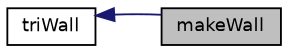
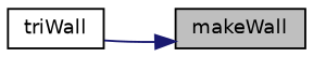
  digraph {
    rankdir=RL
    node [color=black fontname=Helvetica fontsize=10 shape=record style=filled]
    n1 [fillcolor=grey75 fontcolor=black height=0.2 label=makeWall width=0.4]
    n2 [fillcolor=white height=0.2 label=triWall width=0.4]
-   n2 -> n1 [color=midnightblue dir=back fontname=Helvetica fontsize=10 labelfontname=Helvetica labelfontsize=10 style=solid]
+   n1 -> n2 [color=midnightblue dir=back fontname=Helvetica fontsize=10 labelfontname=Helvetica labelfontsize=10 style=solid]
  }
